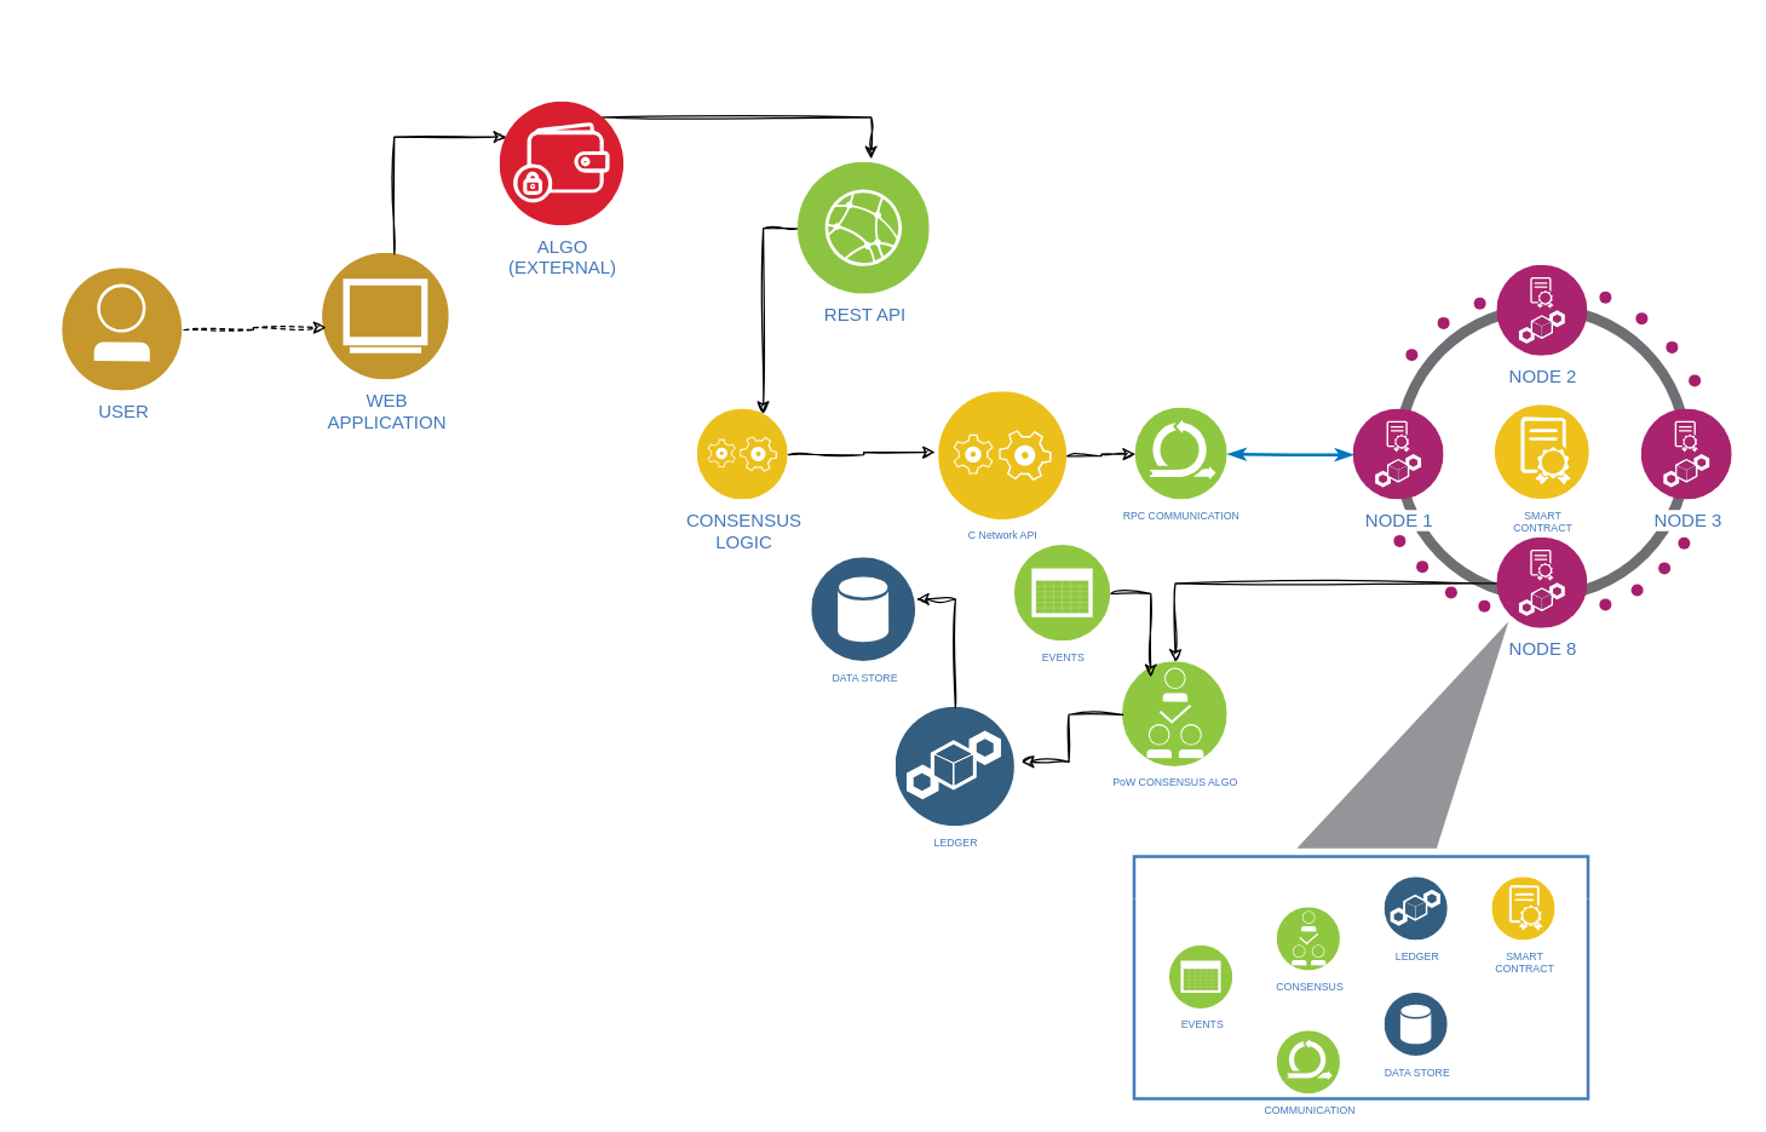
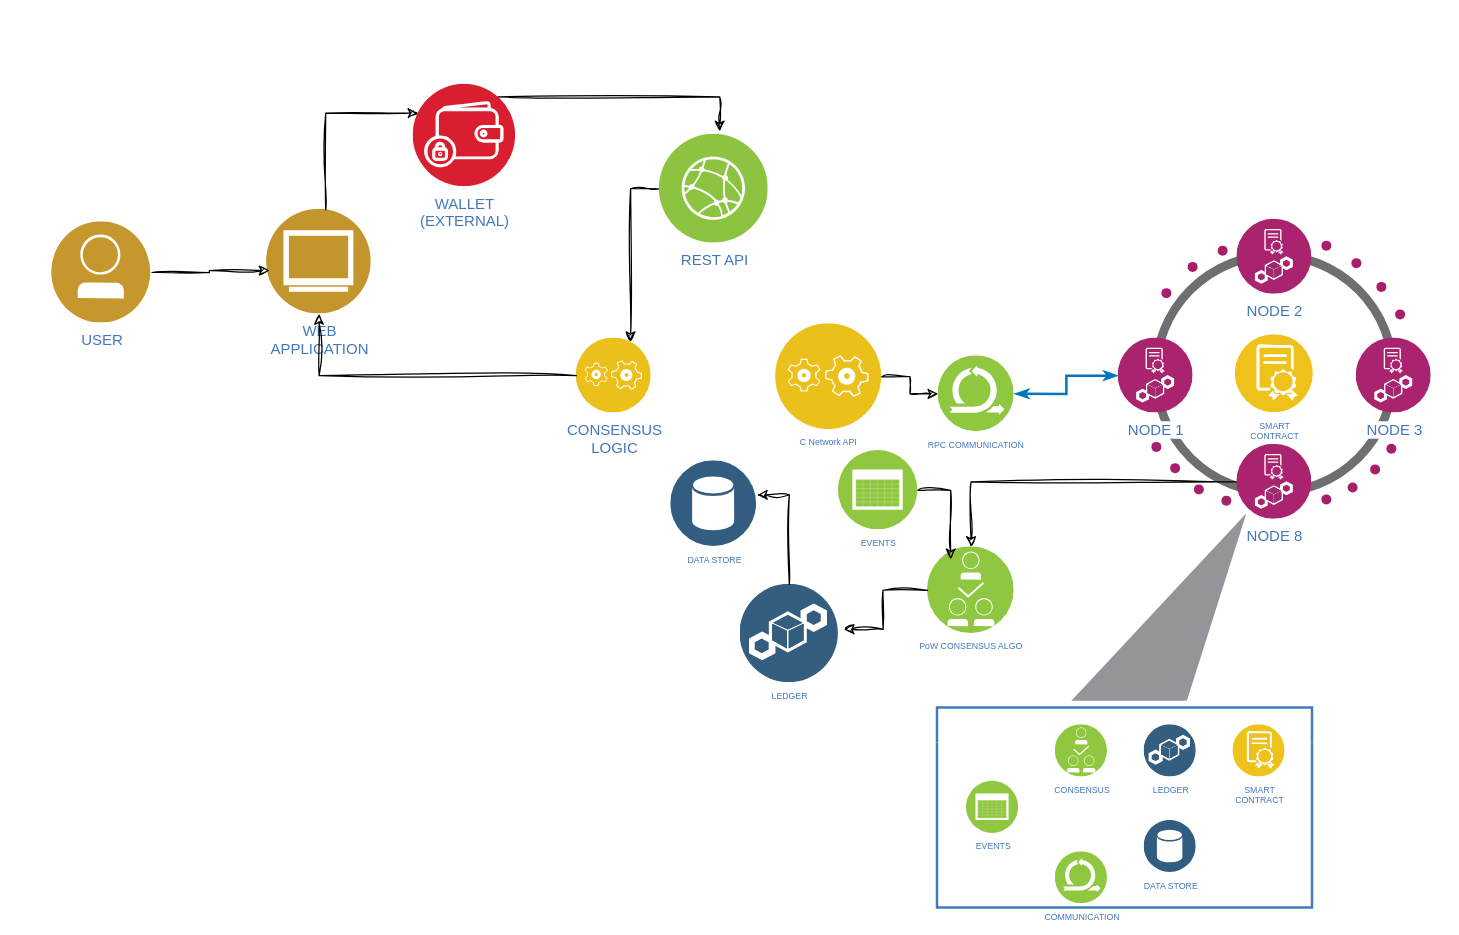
  <mxCell id="0" />
  <mxCell id="1" parent="0" />
  <mxCell id="2" value="" style="ellipse;whiteSpace=wrap;html=1;aspect=fixed;rounded=0;fontSize=7;align=center;fillColor=none;strokeWidth=7;strokeColor=#6E6F72;spacingTop=0;" parent="1" vertex="1"><mxGeometry x="924" y="203.5" width="190" height="190" as="geometry" /></mxCell>
  <mxCell id="3" value="NODE 2" style="aspect=fixed;perimeter=ellipsePerimeter;html=1;align=center;shadow=0;dashed=0;fontColor=#4277BB;labelBackgroundColor=#ffffff;fontSize=12;spacingTop=0;image;image=img/lib/ibm/blockchain/node.svg;" parent="1" vertex="1"><mxGeometry x="989" y="175" width="60" height="60" as="geometry" /></mxCell>
  <mxCell id="4" value="NODE 1" style="aspect=fixed;perimeter=ellipsePerimeter;html=1;align=center;shadow=0;dashed=0;fontColor=#4277BB;labelBackgroundColor=#ffffff;fontSize=12;spacingTop=0;image;image=img/lib/ibm/blockchain/node.svg;" parent="1" vertex="1"><mxGeometry x="894" y="270" width="60" height="60" as="geometry" /></mxCell>
  <mxCell id="5" value="NODE 3" style="aspect=fixed;perimeter=ellipsePerimeter;html=1;align=center;shadow=0;dashed=0;fontColor=#4277BB;labelBackgroundColor=#ffffff;fontSize=12;spacingTop=0;image;image=img/lib/ibm/blockchain/node.svg;" parent="1" vertex="1"><mxGeometry x="1084.5" y="270" width="60" height="60" as="geometry" /></mxCell>
  <mxCell id="6" style="edgeStyle=orthogonalEdgeStyle;rounded=0;sketch=1;hachureGap=4;jiggle=2;curveFitting=1;orthogonalLoop=1;jettySize=auto;html=1;fontFamily=Architects Daughter;fontSource=https%3A%2F%2Ffonts.googleapis.com%2Fcss%3Ffamily%3DArchitects%2BDaughter;" edge="1" parent="1" source="7" target="21"><mxGeometry relative="1" as="geometry" /></mxCell>
  <mxCell id="7" value="NODE 8" style="aspect=fixed;perimeter=ellipsePerimeter;html=1;align=center;shadow=0;dashed=0;fontColor=#4277BB;labelBackgroundColor=#ffffff;fontSize=12;spacingTop=0;image;image=img/lib/ibm/blockchain/node.svg;" parent="1" vertex="1"><mxGeometry x="989" y="355" width="60" height="60" as="geometry" /></mxCell>
  <mxCell id="8" value="" style="edgeStyle=orthogonalEdgeStyle;fontSize=12;html=1;endArrow=classicThin;endFill=1;rounded=0;strokeColor=#0076BE;strokeWidth=2;startArrow=classicThin;startFill=1;entryX=1;entryY=0.5;entryDx=0;entryDy=0;" parent="1" source="4" target="20" edge="1"><mxGeometry width="60" height="60" relative="1" as="geometry"><mxPoint x="781.5" y="470" as="sourcePoint" /><mxPoint x="800" y="300" as="targetPoint" /></mxGeometry></mxCell>
  <mxCell id="9" value="" style="verticalLabelPosition=bottom;verticalAlign=top;html=1;shape=mxgraph.basic.obtuse_triangle;dx=0.34;rounded=0;flipH=1;strokeColor=none;fillColor=#939598;spacingTop=0;" parent="1" vertex="1"><mxGeometry x="856.5" y="410" width="140" height="150" as="geometry" /></mxCell>
  <mxCell id="10" value="" style="swimlane;fontStyle=0;horizontal=1;collapsible=0;startSize=47;swimlaneLine=0;swimlaneFillColor=none;fillColor=none;rounded=0;whiteSpace=wrap;html=1;absoluteArcSize=1;arcSize=12;strokeColor=none;fontColor=#417CB9;verticalAlign=top;align=center;spacingLeft=5;dashed=0;strokeWidth=2;" parent="1" vertex="1"><mxGeometry x="20" y="20" width="276.5" height="540" as="geometry" /></mxCell>
  <mxCell id="11" value="USER" style="aspect=fixed;perimeter=ellipsePerimeter;html=1;align=center;shadow=0;dashed=0;fontColor=#4277BB;labelBackgroundColor=#ffffff;fontSize=12;spacingTop=0;image;image=img/lib/ibm/blockchain/blockchain_developer.svg;" parent="10" vertex="1"><mxGeometry x="20" y="157" width="81" height="81" as="geometry" /></mxCell>
  <mxCell id="12" value="WEB&lt;br&gt;APPLICATION&lt;br&gt;" style="aspect=fixed;perimeter=ellipsePerimeter;html=1;align=center;shadow=0;dashed=0;fontColor=#4277BB;labelBackgroundColor=#ffffff;fontSize=12;spacingTop=0;image;image=img/lib/ibm/users/browser.svg;" parent="10" vertex="1"><mxGeometry x="192.75" y="147" width="83.75" height="83.75" as="geometry" /></mxCell>
- <mxCell id="13" style="edgeStyle=orthogonalEdgeStyle;rounded=0;sketch=1;hachureGap=4;jiggle=2;curveFitting=1;orthogonalLoop=1;jettySize=auto;html=1;entryX=0.027;entryY=0.585;entryDx=0;entryDy=0;entryPerimeter=0;fontFamily=Architects Daughter;fontSource=https%3A%2F%2Ffonts.googleapis.com%2Fcss%3Ffamily%3DArchitects%2BDaughter;dashed=1;" edge="1" parent="10" source="11" target="12"><mxGeometry relative="1" as="geometry" /></mxCell>
+ <mxCell id="13" style="edgeStyle=orthogonalEdgeStyle;rounded=0;sketch=1;hachureGap=4;jiggle=2;curveFitting=1;orthogonalLoop=1;jettySize=auto;html=1;entryX=0.027;entryY=0.585;entryDx=0;entryDy=0;entryPerimeter=0;fontFamily=Architects Daughter;fontSource=https%3A%2F%2Ffonts.googleapis.com%2Fcss%3Ffamily%3DArchitects%2BDaughter;" edge="1" parent="10" source="11" target="12"><mxGeometry relative="1" as="geometry" /></mxCell>
  <mxCell id="14" value="" style="swimlane;fontStyle=0;horizontal=1;collapsible=0;startSize=28;swimlaneLine=0;swimlaneFillColor=none;fillColor=none;rounded=0;whiteSpace=wrap;html=1;absoluteArcSize=1;arcSize=12;strokeColor=none;fontColor=#417CB9;verticalAlign=top;align=center;spacingLeft=5;dashed=0;strokeWidth=2;" parent="1" vertex="1"><mxGeometry x="371.5" y="20" width="470" height="540.002" as="geometry" /></mxCell>
  <mxCell id="15" style="edgeStyle=orthogonalEdgeStyle;rounded=0;sketch=1;hachureGap=4;jiggle=2;curveFitting=1;orthogonalLoop=1;jettySize=auto;html=1;entryX=0.75;entryY=0;entryDx=0;entryDy=0;fontFamily=Architects Daughter;fontSource=https%3A%2F%2Ffonts.googleapis.com%2Fcss%3Ffamily%3DArchitects%2BDaughter;" edge="1" parent="14" source="16" target="17"><mxGeometry relative="1" as="geometry" /></mxCell>
  <mxCell id="16" value="REST API" style="aspect=fixed;perimeter=ellipsePerimeter;html=1;align=center;shadow=0;dashed=0;fontColor=#4277BB;labelBackgroundColor=#ffffff;fontSize=12;spacingTop=0;image;image=img/lib/ibm/infrastructure/edge_services.svg;" parent="14" vertex="1"><mxGeometry x="155.5" y="87" width="87" height="87" as="geometry" /></mxCell>
  <mxCell id="17" value="CONSENSUS&lt;br&gt;LOGIC&lt;br&gt;" style="aspect=fixed;perimeter=ellipsePerimeter;html=1;align=center;shadow=0;dashed=0;fontColor=#4277BB;labelBackgroundColor=#ffffff;fontSize=12;spacingTop=0;image;image=img/lib/ibm/applications/application_logic.svg;" parent="14" vertex="1"><mxGeometry x="89" y="250" width="60" height="60" as="geometry" /></mxCell>
  <mxCell id="18" style="edgeStyle=orthogonalEdgeStyle;rounded=0;sketch=1;hachureGap=4;jiggle=2;curveFitting=1;orthogonalLoop=1;jettySize=auto;html=1;entryX=0;entryY=0.5;entryDx=0;entryDy=0;fontFamily=Architects Daughter;fontSource=https%3A%2F%2Ffonts.googleapis.com%2Fcss%3Ffamily%3DArchitects%2BDaughter;" edge="1" parent="14" source="19" target="20"><mxGeometry relative="1" as="geometry" /></mxCell>
  <mxCell id="19" value="C Network API" style="aspect=fixed;perimeter=ellipsePerimeter;html=1;align=center;shadow=0;dashed=0;fontColor=#4277BB;labelBackgroundColor=#ffffff;fontSize=7;spacingTop=0;image;image=img/lib/ibm/applications/application_logic.svg;" vertex="1" parent="14"><mxGeometry x="248.5" y="238.5" width="84.8" height="84.8" as="geometry" /></mxCell>
- <mxCell id="20" value="RPC COMMUNICATION" style="aspect=fixed;perimeter=ellipsePerimeter;html=1;align=center;shadow=0;dashed=0;fontColor=#4277BB;labelBackgroundColor=#ffffff;fontSize=7;spacingTop=0;image;image=img/lib/ibm/blockchain/communication.svg;" vertex="1" parent="14"><mxGeometry x="378.5" y="249.13" width="60.87" height="60.87" as="geometry" /></mxCell>
+ <mxCell id="20" value="RPC COMMUNICATION" style="aspect=fixed;perimeter=ellipsePerimeter;html=1;align=center;shadow=0;dashed=0;fontColor=#4277BB;labelBackgroundColor=#ffffff;fontSize=7;spacingTop=0;image;image=img/lib/ibm/blockchain/communication.svg;" vertex="1" parent="14"><mxGeometry x="378.5" y="264.13" width="60.87" height="60.87" as="geometry" /></mxCell>
  <mxCell id="21" value="PoW CONSENSUS ALGO" style="aspect=fixed;perimeter=ellipsePerimeter;html=1;align=center;shadow=0;dashed=0;fontColor=#4277BB;labelBackgroundColor=#ffffff;fontSize=7;spacingTop=0;image;image=img/lib/ibm/blockchain/consensus.svg;" vertex="1" parent="14"><mxGeometry x="370" y="417" width="69.37" height="69.37" as="geometry" /></mxCell>
  <mxCell id="22" value="LEDGER" style="aspect=fixed;perimeter=ellipsePerimeter;html=1;align=center;shadow=0;dashed=0;fontColor=#4277BB;labelBackgroundColor=#ffffff;fontSize=7;spacingTop=0;image;image=img/lib/ibm/blockchain/ledger.svg;" vertex="1" parent="14"><mxGeometry x="220" y="447" width="78.74" height="78.74" as="geometry" /></mxCell>
  <mxCell id="23" style="edgeStyle=orthogonalEdgeStyle;rounded=0;sketch=1;hachureGap=4;jiggle=2;curveFitting=1;orthogonalLoop=1;jettySize=auto;html=1;entryX=1.054;entryY=0.457;entryDx=0;entryDy=0;entryPerimeter=0;fontFamily=Architects Daughter;fontSource=https%3A%2F%2Ffonts.googleapis.com%2Fcss%3Ffamily%3DArchitects%2BDaughter;" edge="1" parent="14" source="21" target="22"><mxGeometry relative="1" as="geometry" /></mxCell>
  <mxCell id="24" value="DATA STORE" style="aspect=fixed;perimeter=ellipsePerimeter;html=1;align=center;shadow=0;dashed=0;fontColor=#4277BB;labelBackgroundColor=#ffffff;fontSize=7;spacingTop=0;image;image=img/lib/ibm/data/data_services.svg;" vertex="1" parent="14"><mxGeometry x="164.63" y="348.26" width="68.74" height="68.74" as="geometry" /></mxCell>
  <mxCell id="25" style="edgeStyle=orthogonalEdgeStyle;rounded=0;sketch=1;hachureGap=4;jiggle=2;curveFitting=1;orthogonalLoop=1;jettySize=auto;html=1;entryX=1.002;entryY=0.396;entryDx=0;entryDy=0;entryPerimeter=0;fontFamily=Architects Daughter;fontSource=https%3A%2F%2Ffonts.googleapis.com%2Fcss%3Ffamily%3DArchitects%2BDaughter;" edge="1" parent="14" source="22" target="24"><mxGeometry relative="1" as="geometry" /></mxCell>
- <mxCell id="26" value="ALGO&lt;br&gt;(EXTERNAL)&lt;br&gt;" style="aspect=fixed;perimeter=ellipsePerimeter;html=1;align=center;shadow=0;dashed=0;fontColor=#4277BB;labelBackgroundColor=#ffffff;fontSize=12;spacingTop=0;image;image=img/lib/ibm/blockchain/wallet.svg;" parent="14" vertex="1"><mxGeometry x="-41.5" y="47" width="82" height="82" as="geometry" /></mxCell>
+ <mxCell id="26" value="WALLET&lt;br&gt;(EXTERNAL)&lt;br&gt;" style="aspect=fixed;perimeter=ellipsePerimeter;html=1;align=center;shadow=0;dashed=0;fontColor=#4277BB;labelBackgroundColor=#ffffff;fontSize=12;spacingTop=0;image;image=img/lib/ibm/blockchain/wallet.svg;" parent="14" vertex="1"><mxGeometry x="-41.5" y="47" width="82" height="82" as="geometry" /></mxCell>
  <mxCell id="27" style="edgeStyle=orthogonalEdgeStyle;rounded=0;sketch=1;hachureGap=4;jiggle=2;curveFitting=1;orthogonalLoop=1;jettySize=auto;html=1;entryX=0.554;entryY=-0.028;entryDx=0;entryDy=0;entryPerimeter=0;fontFamily=Architects Daughter;fontSource=https%3A%2F%2Ffonts.googleapis.com%2Fcss%3Ffamily%3DArchitects%2BDaughter;" edge="1" parent="14" source="26" target="16"><mxGeometry relative="1" as="geometry"><Array as="points"><mxPoint x="204" y="57" /></Array></mxGeometry></mxCell>
- <mxCell id="28" style="edgeStyle=orthogonalEdgeStyle;rounded=0;sketch=1;hachureGap=4;jiggle=2;curveFitting=1;orthogonalLoop=1;jettySize=auto;html=1;entryX=-0.029;entryY=0.471;entryDx=0;entryDy=0;entryPerimeter=0;fontFamily=Architects Daughter;fontSource=https%3A%2F%2Ffonts.googleapis.com%2Fcss%3Ffamily%3DArchitects%2BDaughter;" edge="1" parent="14" source="17" target="19"><mxGeometry relative="1" as="geometry" /></mxCell>
+ <mxCell id="28" style="edgeStyle=orthogonalEdgeStyle;rounded=0;sketch=1;hachureGap=4;jiggle=2;curveFitting=1;orthogonalLoop=1;jettySize=auto;html=1;fontFamily=Architects Daughter;fontSource=https%3A%2F%2Ffonts.googleapis.com%2Fcss%3Ffamily%3DArchitects%2BDaughter;" edge="1" parent="14" source="17" target="12"><mxGeometry relative="1" as="geometry" /></mxCell>
  <mxCell id="29" value="EVENTS" style="aspect=fixed;perimeter=ellipsePerimeter;html=1;align=center;shadow=0;dashed=0;fontColor=#4277BB;labelBackgroundColor=#ffffff;fontSize=7;spacingTop=0;image;image=img/lib/ibm/blockchain/event.svg;" vertex="1" parent="14"><mxGeometry x="298.74" y="340" width="63.5" height="63.5" as="geometry" /></mxCell>
  <mxCell id="30" style="edgeStyle=orthogonalEdgeStyle;rounded=0;sketch=1;hachureGap=4;jiggle=2;curveFitting=1;orthogonalLoop=1;jettySize=auto;html=1;entryX=0.267;entryY=0.144;entryDx=0;entryDy=0;entryPerimeter=0;fontFamily=Architects Daughter;fontSource=https%3A%2F%2Ffonts.googleapis.com%2Fcss%3Ffamily%3DArchitects%2BDaughter;" edge="1" parent="14" source="29" target="21"><mxGeometry relative="1" as="geometry" /></mxCell>
  <mxCell id="31" value="" style="group;fontSize=7;" parent="1" vertex="1" connectable="0"><mxGeometry x="749" y="565.5" width="300" height="160" as="geometry" /></mxCell>
- <mxCell id="32" value="CONSENSUS" style="aspect=fixed;perimeter=ellipsePerimeter;html=1;align=center;shadow=0;dashed=0;fontColor=#4277BB;labelBackgroundColor=#ffffff;fontSize=7;spacingTop=0;image;image=img/lib/ibm/blockchain/consensus.svg;" parent="31" vertex="1"><mxGeometry x="94.737" y="33.913" width="41.739" height="41.739" as="geometry" /></mxCell>
+ <mxCell id="32" value="CONSENSUS" style="aspect=fixed;perimeter=ellipsePerimeter;html=1;align=center;shadow=0;dashed=0;fontColor=#4277BB;labelBackgroundColor=#ffffff;fontSize=7;spacingTop=0;image;image=img/lib/ibm/blockchain/consensus.svg;" parent="31" vertex="1"><mxGeometry x="94.737" y="13.913" width="41.739" height="41.739" as="geometry" /></mxCell>
  <mxCell id="33" value="LEDGER" style="aspect=fixed;perimeter=ellipsePerimeter;html=1;align=center;shadow=0;dashed=0;fontColor=#4277BB;labelBackgroundColor=#ffffff;fontSize=7;spacingTop=0;image;image=img/lib/ibm/blockchain/ledger.svg;" parent="31" vertex="1"><mxGeometry x="165.789" y="13.913" width="41.739" height="41.739" as="geometry" /></mxCell>
  <mxCell id="34" value="SMART&lt;br style=&quot;font-size: 7px;&quot;&gt;CONTRACT&lt;br style=&quot;font-size: 7px;&quot;&gt;" style="aspect=fixed;perimeter=ellipsePerimeter;html=1;align=center;shadow=0;dashed=0;fontColor=#4277BB;labelBackgroundColor=#ffffff;fontSize=7;spacingTop=0;image;image=img/lib/ibm/blockchain/smart_contract.svg;" parent="31" vertex="1"><mxGeometry x="236.842" y="13.913" width="41.739" height="41.739" as="geometry" /></mxCell>
  <mxCell id="35" value="COMMUNICATION" style="aspect=fixed;perimeter=ellipsePerimeter;html=1;align=center;shadow=0;dashed=0;fontColor=#4277BB;labelBackgroundColor=#ffffff;fontSize=7;spacingTop=0;image;image=img/lib/ibm/blockchain/communication.svg;" parent="31" vertex="1"><mxGeometry x="94.737" y="115.435" width="41.739" height="41.739" as="geometry" /></mxCell>
  <mxCell id="36" value="DATA STORE" style="aspect=fixed;perimeter=ellipsePerimeter;html=1;align=center;shadow=0;dashed=0;fontColor=#4277BB;labelBackgroundColor=#ffffff;fontSize=7;spacingTop=0;image;image=img/lib/ibm/data/data_services.svg;" parent="31" vertex="1"><mxGeometry x="165.789" y="90.435" width="41.739" height="41.739" as="geometry" /></mxCell>
  <mxCell id="37" value="" style="swimlane;fontStyle=0;horizontal=1;collapsible=0;startSize=28;swimlaneLine=0;swimlaneFillColor=none;fillColor=none;rounded=0;whiteSpace=wrap;html=1;absoluteArcSize=1;arcSize=12;strokeColor=#417CB9;fontColor=#417CB9;verticalAlign=top;align=left;spacingLeft=5;dashed=0;strokeWidth=2;fontSize=7;spacingTop=0;" parent="31" vertex="1"><mxGeometry width="300" height="160" as="geometry" /></mxCell>
  <mxCell id="38" value="EVENTS" style="aspect=fixed;perimeter=ellipsePerimeter;html=1;align=center;shadow=0;dashed=0;fontColor=#4277BB;labelBackgroundColor=#ffffff;fontSize=7;spacingTop=0;image;image=img/lib/ibm/blockchain/event.svg;" parent="37" vertex="1"><mxGeometry x="23.684" y="59.135" width="41.739" height="41.739" as="geometry" /></mxCell>
  <mxCell id="39" value="" style="ellipse;whiteSpace=wrap;html=1;aspect=fixed;rounded=0;strokeColor=none;strokeWidth=7;fillColor=#A71E6C;fontSize=14;fontColor=#FFFFFF;align=center;" parent="1" vertex="1"><mxGeometry x="1056.5" y="395" width="8" height="8" as="geometry" /></mxCell>
  <mxCell id="40" value="" style="ellipse;whiteSpace=wrap;html=1;aspect=fixed;rounded=0;strokeColor=none;strokeWidth=7;fillColor=#A71E6C;fontSize=14;fontColor=#FFFFFF;align=center;" parent="1" vertex="1"><mxGeometry x="1077.5" y="385.5" width="8" height="8" as="geometry" /></mxCell>
  <mxCell id="41" value="" style="ellipse;whiteSpace=wrap;html=1;aspect=fixed;rounded=0;strokeColor=none;strokeWidth=7;fillColor=#A71E6C;fontSize=14;fontColor=#FFFFFF;align=center;" parent="1" vertex="1"><mxGeometry x="1108.5" y="354.5" width="8" height="8" as="geometry" /></mxCell>
  <mxCell id="42" value="" style="ellipse;whiteSpace=wrap;html=1;aspect=fixed;rounded=0;strokeColor=none;strokeWidth=7;fillColor=#A71E6C;fontSize=14;fontColor=#FFFFFF;align=center;" parent="1" vertex="1"><mxGeometry x="1095.5" y="371" width="8" height="8" as="geometry" /></mxCell>
  <mxCell id="43" value="" style="ellipse;whiteSpace=wrap;html=1;aspect=fixed;rounded=0;strokeColor=none;strokeWidth=7;fillColor=#A71E6C;fontSize=14;fontColor=#FFFFFF;align=center;" parent="1" vertex="1"><mxGeometry x="976.5" y="396" width="8" height="8" as="geometry" /></mxCell>
  <mxCell id="44" value="" style="ellipse;whiteSpace=wrap;html=1;aspect=fixed;rounded=0;strokeColor=none;strokeWidth=7;fillColor=#A71E6C;fontSize=14;fontColor=#FFFFFF;align=center;" parent="1" vertex="1"><mxGeometry x="954.5" y="387" width="8" height="8" as="geometry" /></mxCell>
  <mxCell id="45" value="" style="ellipse;whiteSpace=wrap;html=1;aspect=fixed;rounded=0;strokeColor=none;strokeWidth=7;fillColor=#A71E6C;fontSize=14;fontColor=#FFFFFF;align=center;" parent="1" vertex="1"><mxGeometry x="935.5" y="370" width="8" height="8" as="geometry" /></mxCell>
  <mxCell id="46" value="" style="ellipse;whiteSpace=wrap;html=1;aspect=fixed;rounded=0;strokeColor=none;strokeWidth=7;fillColor=#A71E6C;fontSize=14;fontColor=#FFFFFF;align=center;" parent="1" vertex="1"><mxGeometry x="920.5" y="353" width="8" height="8" as="geometry" /></mxCell>
  <mxCell id="47" value="" style="ellipse;whiteSpace=wrap;html=1;aspect=fixed;rounded=0;strokeColor=none;strokeWidth=7;fillColor=#A71E6C;fontSize=14;fontColor=#FFFFFF;align=center;" parent="1" vertex="1"><mxGeometry x="1056.5" y="192" width="8" height="8" as="geometry" /></mxCell>
  <mxCell id="48" value="" style="ellipse;whiteSpace=wrap;html=1;aspect=fixed;rounded=0;strokeColor=none;strokeWidth=7;fillColor=#A71E6C;fontSize=14;fontColor=#FFFFFF;align=center;" parent="1" vertex="1"><mxGeometry x="1080.5" y="206" width="8" height="8" as="geometry" /></mxCell>
  <mxCell id="49" value="" style="ellipse;whiteSpace=wrap;html=1;aspect=fixed;rounded=0;strokeColor=none;strokeWidth=7;fillColor=#A71E6C;fontSize=14;fontColor=#FFFFFF;align=center;" parent="1" vertex="1"><mxGeometry x="1100.5" y="225" width="8" height="8" as="geometry" /></mxCell>
  <mxCell id="50" value="" style="ellipse;whiteSpace=wrap;html=1;aspect=fixed;rounded=0;strokeColor=none;strokeWidth=7;fillColor=#A71E6C;fontSize=14;fontColor=#FFFFFF;align=center;" parent="1" vertex="1"><mxGeometry x="1115.5" y="247" width="8" height="8" as="geometry" /></mxCell>
  <mxCell id="51" value="" style="ellipse;whiteSpace=wrap;html=1;aspect=fixed;rounded=0;strokeColor=none;strokeWidth=7;fillColor=#A71E6C;fontSize=14;fontColor=#FFFFFF;align=center;" parent="1" vertex="1"><mxGeometry x="973.5" y="196" width="8" height="8" as="geometry" /></mxCell>
  <mxCell id="52" value="" style="ellipse;whiteSpace=wrap;html=1;aspect=fixed;rounded=0;strokeColor=none;strokeWidth=7;fillColor=#A71E6C;fontSize=14;fontColor=#FFFFFF;align=center;" parent="1" vertex="1"><mxGeometry x="949.5" y="209" width="8" height="8" as="geometry" /></mxCell>
  <mxCell id="53" value="" style="ellipse;whiteSpace=wrap;html=1;aspect=fixed;rounded=0;strokeColor=none;strokeWidth=7;fillColor=#A71E6C;fontSize=14;fontColor=#FFFFFF;align=center;" parent="1" vertex="1"><mxGeometry x="928.5" y="230" width="8" height="8" as="geometry" /></mxCell>
  <mxCell id="54" value="SMART&lt;br style=&quot;font-size: 7px;&quot;&gt;CONTRACT&lt;br style=&quot;font-size: 7px;&quot;&gt;" style="aspect=fixed;perimeter=ellipsePerimeter;html=1;align=center;shadow=0;dashed=0;fontColor=#4277BB;labelBackgroundColor=#ffffff;fontSize=7;spacingTop=0;image;image=img/lib/ibm/blockchain/smart_contract.svg;" vertex="1" parent="1"><mxGeometry x="987.81" y="267.32" width="62.37" height="62.37" as="geometry" /></mxCell>
  <mxCell id="55" style="edgeStyle=orthogonalEdgeStyle;rounded=0;sketch=1;hachureGap=4;jiggle=2;curveFitting=1;orthogonalLoop=1;jettySize=auto;html=1;entryX=0;entryY=0.25;entryDx=0;entryDy=0;fontFamily=Architects Daughter;fontSource=https%3A%2F%2Ffonts.googleapis.com%2Fcss%3Ffamily%3DArchitects%2BDaughter;" edge="1" parent="1" source="12" target="26"><mxGeometry relative="1" as="geometry"><Array as="points"><mxPoint x="260" y="90" /></Array></mxGeometry></mxCell>
